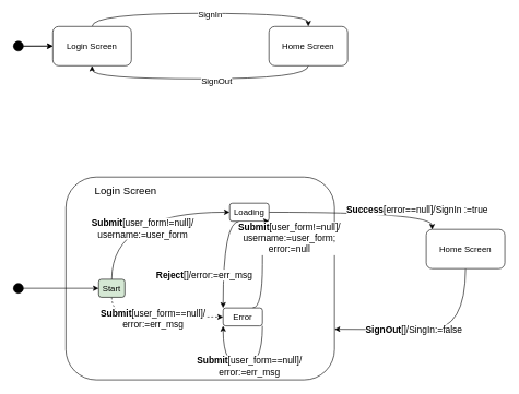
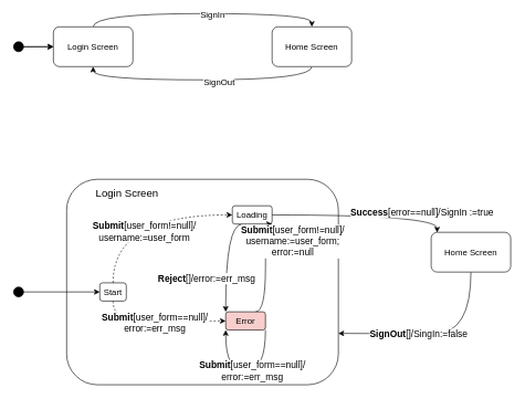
  <mxCell id="0" />
  <mxCell id="1" parent="0" />
  <mxCell id="2" style="edgeStyle=orthogonalEdgeStyle;curved=1;orthogonalLoop=1;jettySize=auto;html=1;entryX=0.5;entryY=0;entryDx=0;entryDy=0;fontSize=13;" parent="1" source="4" target="7" edge="1"><mxGeometry relative="1" as="geometry"><Array as="points"><mxPoint x="140" y="20" /><mxPoint x="470" y="20" /></Array></mxGeometry></mxCell>
  <mxCell id="3" value="&lt;font style=&quot;font-size: 13px;&quot;&gt;SignIn&lt;/font&gt;" style="edgeLabel;html=1;align=center;verticalAlign=middle;resizable=0;points=[];fontSize=13;" parent="2" vertex="1" connectable="0"><mxGeometry x="0.075" y="-1" relative="1" as="geometry"><mxPoint as="offset" /></mxGeometry></mxCell>
  <mxCell id="4" value="Login Screen" style="rounded=1;whiteSpace=wrap;html=1;fontSize=13;" parent="1" vertex="1"><mxGeometry x="80" y="40" width="120" height="60" as="geometry" /></mxCell>
  <mxCell id="5" style="edgeStyle=orthogonalEdgeStyle;curved=1;orthogonalLoop=1;jettySize=auto;html=1;entryX=0.5;entryY=1;entryDx=0;entryDy=0;fontSize=13;" parent="1" source="7" target="4" edge="1"><mxGeometry relative="1" as="geometry"><Array as="points"><mxPoint x="470" y="120" /><mxPoint x="140" y="120" /></Array></mxGeometry></mxCell>
  <mxCell id="6" value="&lt;font style=&quot;font-size: 13px;&quot;&gt;SignOut&lt;/font&gt;" style="edgeLabel;html=1;align=center;verticalAlign=middle;resizable=0;points=[];fontSize=13;" parent="5" vertex="1" connectable="0"><mxGeometry x="-0.13" y="2" relative="1" as="geometry"><mxPoint as="offset" /></mxGeometry></mxCell>
  <mxCell id="7" value="Home Screen" style="rounded=1;whiteSpace=wrap;html=1;fontSize=13;" parent="1" vertex="1"><mxGeometry x="410" y="40" width="120" height="60" as="geometry" /></mxCell>
  <mxCell id="8" value="" style="endArrow=classic;html=1;entryX=0;entryY=0.5;entryDx=0;entryDy=0;startArrow=none;fontSize=13;" parent="1" source="10" target="4" edge="1"><mxGeometry width="50" height="50" relative="1" as="geometry"><mxPoint x="0" y="70" as="sourcePoint" /><mxPoint x="0" y="40" as="targetPoint" /></mxGeometry></mxCell>
  <mxCell id="9" value="" style="edgeStyle=orthogonalEdgeStyle;rounded=0;orthogonalLoop=1;jettySize=auto;html=1;fontSize=13;" parent="1" source="10" target="4" edge="1"><mxGeometry relative="1" as="geometry" /></mxCell>
  <mxCell id="10" value="" style="ellipse;whiteSpace=wrap;html=1;aspect=fixed;fillColor=#000000;fontSize=13;" parent="1" vertex="1"><mxGeometry x="20" y="62.5" width="15" height="15" as="geometry" /></mxCell>
  <mxCell id="11" value="" style="endArrow=none;html=1;entryX=0;entryY=0.5;entryDx=0;entryDy=0;exitX=1;exitY=0.5;exitDx=0;exitDy=0;fontSize=13;" parent="1" source="10" target="10" edge="1"><mxGeometry width="50" height="50" relative="1" as="geometry"><mxPoint x="0" y="70" as="sourcePoint" /><mxPoint x="80" y="70" as="targetPoint" /></mxGeometry></mxCell>
  <mxCell id="12" value="" style="rounded=1;whiteSpace=wrap;html=1;fontSize=13;" parent="1" vertex="1"><mxGeometry x="100" y="270" width="410" height="310" as="geometry" /></mxCell>
  <mxCell id="13" value="" style="endArrow=classic;html=1;startArrow=none;entryX=0;entryY=0.5;entryDx=0;entryDy=0;fontSize=13;" parent="1" source="14" target="20" edge="1"><mxGeometry width="50" height="50" relative="1" as="geometry"><mxPoint x="140" y="360" as="sourcePoint" /><mxPoint x="90" y="490" as="targetPoint" /></mxGeometry></mxCell>
  <mxCell id="14" value="" style="ellipse;whiteSpace=wrap;html=1;aspect=fixed;fillColor=#000000;fontSize=13;" parent="1" vertex="1"><mxGeometry x="20" y="432.5" width="15" height="15" as="geometry" /></mxCell>
  <mxCell id="15" value="" style="endArrow=none;html=1;entryX=0;entryY=0.5;entryDx=0;entryDy=0;exitX=1;exitY=0.5;exitDx=0;exitDy=0;fontSize=13;" parent="1" source="14" target="14" edge="1"><mxGeometry width="50" height="50" relative="1" as="geometry"><mxPoint x="140" y="360" as="sourcePoint" /><mxPoint x="220" y="360" as="targetPoint" /></mxGeometry></mxCell>
- <mxCell id="16" style="edgeStyle=orthogonalEdgeStyle;orthogonalLoop=1;jettySize=auto;html=1;entryX=0;entryY=0.5;entryDx=0;entryDy=0;fontColor=#000000;curved=1;fontSize=13;" parent="1" source="20" target="25" edge="1"><mxGeometry relative="1" as="geometry"><Array as="points"><mxPoint x="170" y="324" /></Array></mxGeometry></mxCell>
+ <mxCell id="16" style="edgeStyle=orthogonalEdgeStyle;orthogonalLoop=1;jettySize=auto;html=1;entryX=0;entryY=0.5;entryDx=0;entryDy=0;fontColor=#000000;curved=1;fontSize=13;dashed=1;" parent="1" source="20" target="25" edge="1"><mxGeometry relative="1" as="geometry"><Array as="points"><mxPoint x="170" y="324" /></Array></mxGeometry></mxCell>
  <mxCell id="17" value="&lt;b&gt;Submit&lt;/b&gt;[user_form!=null]/&lt;br style=&quot;font-size: 14px&quot;&gt;username:=user_form" style="edgeLabel;html=1;align=center;verticalAlign=middle;resizable=0;points=[];fontColor=#000000;fontSize=14;" parent="16" vertex="1" connectable="0"><mxGeometry x="0.057" y="-25" relative="1" as="geometry"><mxPoint as="offset" /></mxGeometry></mxCell>
  <mxCell id="18" style="edgeStyle=orthogonalEdgeStyle;curved=1;orthogonalLoop=1;jettySize=auto;html=1;entryX=0;entryY=0.5;entryDx=0;entryDy=0;fontColor=#000000;fontSize=13;dashed=1;" parent="1" source="20" target="28" edge="1"><mxGeometry relative="1" as="geometry"><Array as="points"><mxPoint x="170" y="484" /><mxPoint x="265" y="484" /></Array></mxGeometry></mxCell>
  <mxCell id="19" value="&lt;b&gt;Submit&lt;/b&gt;[user_form==null]/&lt;br style=&quot;font-size: 14px&quot;&gt;error:=err_msg" style="edgeLabel;html=1;align=center;verticalAlign=middle;resizable=0;points=[];fontColor=#000000;fontSize=14;" parent="18" vertex="1" connectable="0"><mxGeometry x="-0.073" y="-2" relative="1" as="geometry"><mxPoint as="offset" /></mxGeometry></mxCell>
- <mxCell id="20" value="Start" style="rounded=1;whiteSpace=wrap;html=1;fillColor=#d5e8d4;fontSize=13;" parent="1" vertex="1"><mxGeometry x="150" y="426.25" width="40" height="27.5" as="geometry" /></mxCell>
+ <mxCell id="20" value="Start" style="rounded=1;whiteSpace=wrap;html=1;fillColor=#FFFFFF;fontSize=13;" parent="1" vertex="1"><mxGeometry x="150" y="426.25" width="40" height="27.5" as="geometry" /></mxCell>
  <mxCell id="21" style="edgeStyle=orthogonalEdgeStyle;curved=1;orthogonalLoop=1;jettySize=auto;html=1;entryX=0;entryY=0;entryDx=0;entryDy=0;fontColor=#000000;exitX=0.25;exitY=1;exitDx=0;exitDy=0;fontSize=13;" parent="1" source="25" target="28" edge="1"><mxGeometry relative="1" as="geometry"><Array as="points"><mxPoint x="340" y="338" /></Array></mxGeometry></mxCell>
  <mxCell id="22" value="&lt;b&gt;Reject&lt;/b&gt;[]/error:=err_msg" style="edgeLabel;html=1;align=center;verticalAlign=middle;resizable=0;points=[];fontColor=#000000;fontSize=14;" parent="21" vertex="1" connectable="0"><mxGeometry x="-0.204" y="2" relative="1" as="geometry"><mxPoint x="-32" y="44" as="offset" /></mxGeometry></mxCell>
  <mxCell id="23" style="edgeStyle=orthogonalEdgeStyle;curved=1;orthogonalLoop=1;jettySize=auto;html=1;fontColor=#000000;entryX=0.075;entryY=0.006;entryDx=0;entryDy=0;entryPerimeter=0;fontSize=13;" parent="1" source="25" target="33" edge="1"><mxGeometry relative="1" as="geometry"><mxPoint x="660" y="360" as="targetPoint" /></mxGeometry></mxCell>
  <mxCell id="24" value="&lt;b&gt;Success&lt;/b&gt;[error==null]/SignIn :=true" style="edgeLabel;html=1;align=center;verticalAlign=middle;resizable=0;points=[];fontColor=#000000;fontSize=14;" parent="23" vertex="1" connectable="0"><mxGeometry x="-0.013" y="-4" relative="1" as="geometry"><mxPoint x="89" y="-8" as="offset" /></mxGeometry></mxCell>
  <mxCell id="25" value="Loading" style="rounded=1;whiteSpace=wrap;html=1;fillColor=#FFFFFF;fontSize=13;" parent="1" vertex="1"><mxGeometry x="350" y="310" width="60" height="27.5" as="geometry" /></mxCell>
  <mxCell id="26" style="edgeStyle=orthogonalEdgeStyle;curved=1;orthogonalLoop=1;jettySize=auto;html=1;entryX=1;entryY=1;entryDx=0;entryDy=0;fontColor=#000000;exitX=0.75;exitY=0;exitDx=0;exitDy=0;fontSize=13;" parent="1" source="28" target="25" edge="1"><mxGeometry relative="1" as="geometry"><Array as="points"><mxPoint x="400" y="470" /></Array></mxGeometry></mxCell>
  <mxCell id="27" value="&lt;b&gt;Submit&lt;/b&gt;[user_form!=null]/&lt;br style=&quot;font-size: 14px&quot;&gt;username:=user_form;&lt;br style=&quot;font-size: 14px&quot;&gt;error:=null" style="edgeLabel;html=1;align=center;verticalAlign=middle;resizable=0;points=[];fontColor=#000000;fontSize=14;" parent="26" vertex="1" connectable="0"><mxGeometry x="0.226" y="1" relative="1" as="geometry"><mxPoint x="41" y="-25" as="offset" /></mxGeometry></mxCell>
- <mxCell id="28" value="Error" style="rounded=1;whiteSpace=wrap;html=1;fillColor=#FFFFFF;fontSize=13;" parent="1" vertex="1"><mxGeometry x="340" y="470" width="60" height="27.5" as="geometry" /></mxCell>
+ <mxCell id="28" value="Error" style="rounded=1;whiteSpace=wrap;html=1;fillColor=#f8cecc;fontSize=13;" parent="1" vertex="1"><mxGeometry x="340" y="470" width="60" height="27.5" as="geometry" /></mxCell>
  <mxCell id="29" style="edgeStyle=orthogonalEdgeStyle;curved=1;orthogonalLoop=1;jettySize=auto;html=1;entryX=0;entryY=1;entryDx=0;entryDy=0;fontColor=#000000;exitX=1;exitY=1;exitDx=0;exitDy=0;fontSize=13;" parent="1" source="28" target="28" edge="1"><mxGeometry relative="1" as="geometry"><Array as="points"><mxPoint x="400" y="560" /><mxPoint x="340" y="560" /></Array></mxGeometry></mxCell>
  <mxCell id="30" value="&lt;b&gt;Submit&lt;/b&gt;[user_form==null]/&lt;br style=&quot;font-size: 14px&quot;&gt;error:=err_msg" style="edgeLabel;html=1;align=center;verticalAlign=middle;resizable=0;points=[];fontColor=#000000;fontSize=14;" parent="29" vertex="1" connectable="0"><mxGeometry x="-0.099" y="-2" relative="1" as="geometry"><mxPoint as="offset" /></mxGeometry></mxCell>
  <mxCell id="31" style="edgeStyle=orthogonalEdgeStyle;curved=1;orthogonalLoop=1;jettySize=auto;html=1;entryX=1;entryY=0.75;entryDx=0;entryDy=0;fontColor=#000000;exitX=0.5;exitY=1;exitDx=0;exitDy=0;fontSize=13;" parent="1" source="33" target="12" edge="1"><mxGeometry relative="1" as="geometry"><Array as="points"><mxPoint x="710" y="503" /><mxPoint x="600" y="503" /></Array></mxGeometry></mxCell>
  <mxCell id="32" value="&lt;b&gt;SignOut&lt;/b&gt;[]/SingIn:=false" style="edgeLabel;html=1;align=center;verticalAlign=middle;resizable=0;points=[];fontColor=#000000;fontSize=14;" parent="31" vertex="1" connectable="0"><mxGeometry x="0.184" relative="1" as="geometry"><mxPoint as="offset" /></mxGeometry></mxCell>
  <mxCell id="33" value="Home Screen" style="rounded=1;whiteSpace=wrap;html=1;fontSize=13;" parent="1" vertex="1"><mxGeometry x="650" y="350" width="120" height="60" as="geometry" /></mxCell>
  <mxCell id="34" value="Login Screen" style="text;html=1;strokeColor=none;fillColor=none;align=center;verticalAlign=middle;whiteSpace=wrap;rounded=0;fontColor=#000000;fontSize=16;" parent="1" vertex="1"><mxGeometry x="130" y="280" width="123" height="20" as="geometry" /></mxCell>
